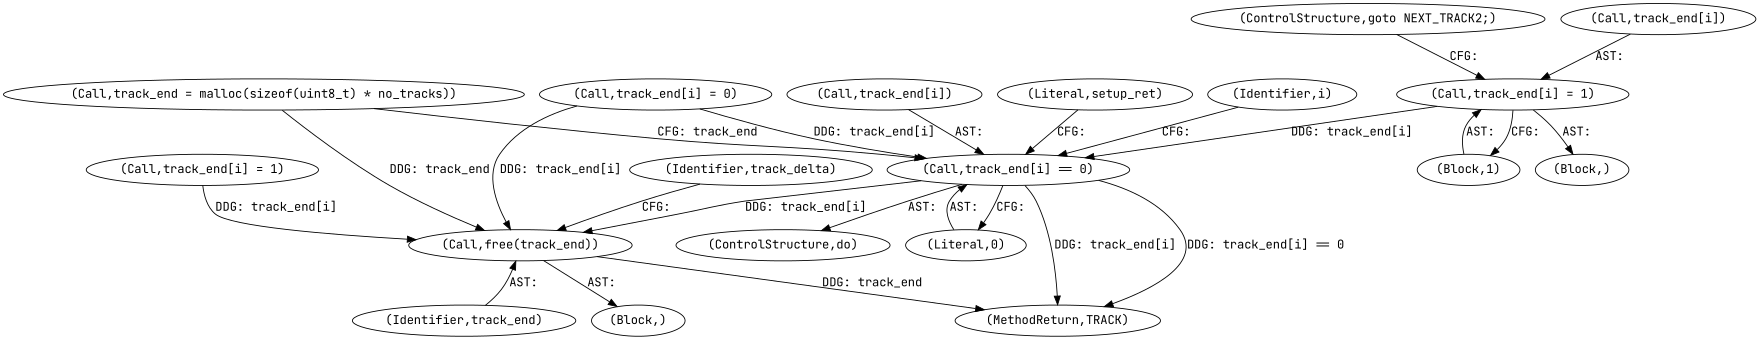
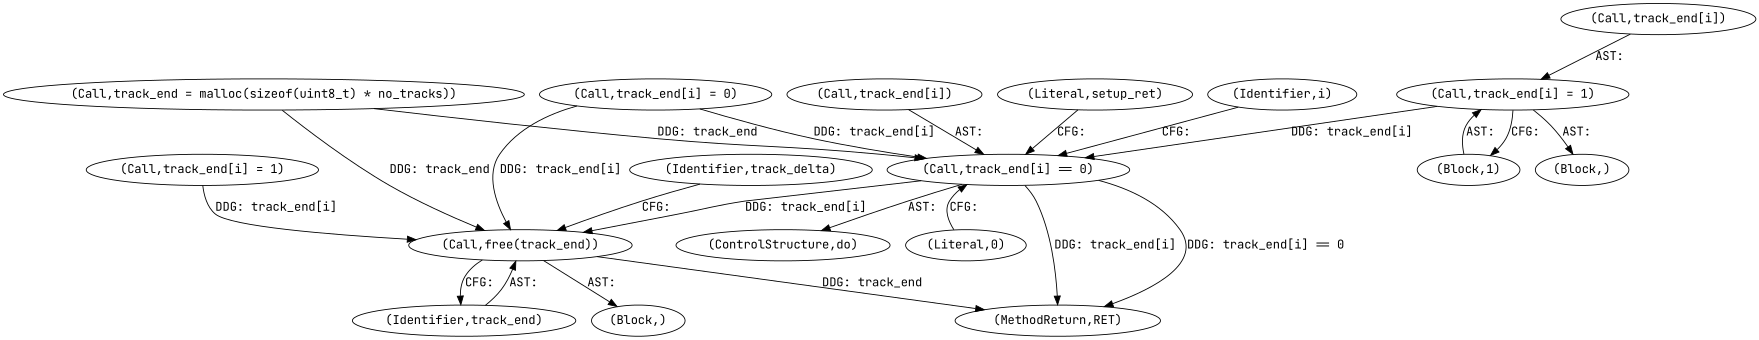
  digraph {
    fontname="JetBrains Mono"
    node [fontname="JetBrains Mono"]
    edge [fontname="JetBrains Mono"]
    n1 [label="(Call,track_end[i] = 1)"]
    n2 [label="(Call,track_end[i] == 0)"]
    n3 [label="(Block,)"]
    n4 [label="(Block,1)"]
    n5 [label="(Call,free(track_end))"]
    n6 [label="(ControlStructure,do)"]
-   n7 [label="(MethodReturn,TRACK)"]
+   n7 [label="(MethodReturn,RET)"]
    n8 [label="(Literal,0)"]
    n9 [label="(Block,)"]
    n10 [label="(Identifier,track_end)"]
    n11 [label="(Call,track_end[i] = 1)"]
    n12 [label="(Call,track_end[i])"]
    n13 [label="(Call,track_end = malloc(sizeof(uint8_t) * no_tracks))"]
-   n14 [label="(ControlStructure,goto NEXT_TRACK2;)"]
    n15 [label="(Identifier,track_delta)"]
    n16 [label="(Literal,setup_ret)"]
    n17 [label="(Call,track_end[i] = 0)"]
    n18 [label="(Identifier,i)"]
    n19 [label="(Call,track_end[i])"]
    n1 -> n2 [label="DDG: track_end[i]"]
    n1 -> n3 [label="AST: "]
    n1 -> n4 [label="CFG: "]
    n2 -> n5 [label="DDG: track_end[i]"]
    n2 -> n6 [label="AST: "]
    n2 -> n7 [label="DDG: track_end[i]"]
    n2 -> n7 [label="DDG: track_end[i] == 0"]
-   n2 -> n8 [label="CFG: "]
    n4 -> n1 [label="AST: "]
    n5 -> n7 [label="DDG: track_end"]
    n5 -> n9 [label="AST: "]
-   n8 -> n2 [label="AST: "]
+   n5 -> n10 [label="CFG: "]
+   n8 -> n2 [label="CFG: "]
    n10 -> n5 [label="AST: "]
    n11 -> n5 [label="DDG: track_end[i]"]
    n12 -> n2 [label="AST: "]
-   n13 -> n2 [label="CFG: track_end"]
+   n13 -> n2 [label="DDG: track_end"]
    n13 -> n5 [label="DDG: track_end"]
-   n14 -> n1 [label="CFG: "]
    n15 -> n5 [label="CFG: "]
    n16 -> n2 [label="CFG: "]
    n17 -> n2 [label="DDG: track_end[i]"]
    n17 -> n5 [label="DDG: track_end[i]"]
    n18 -> n2 [label="CFG: "]
    n19 -> n1 [label="AST: "]
  }
